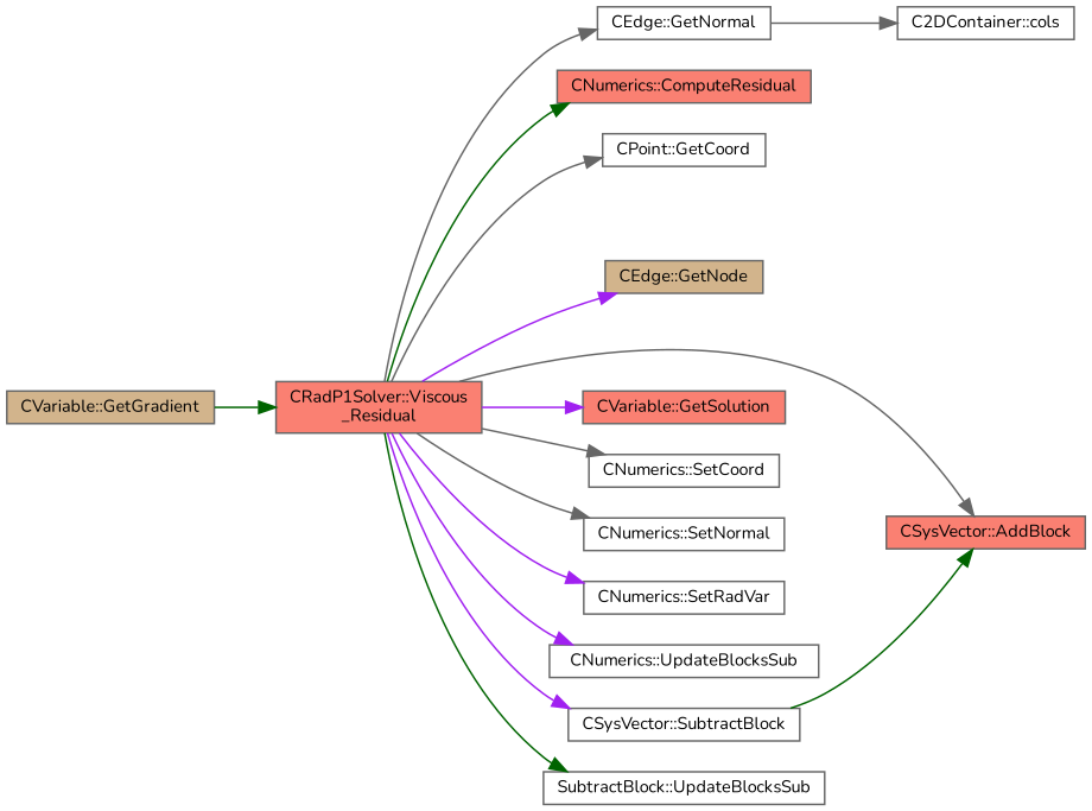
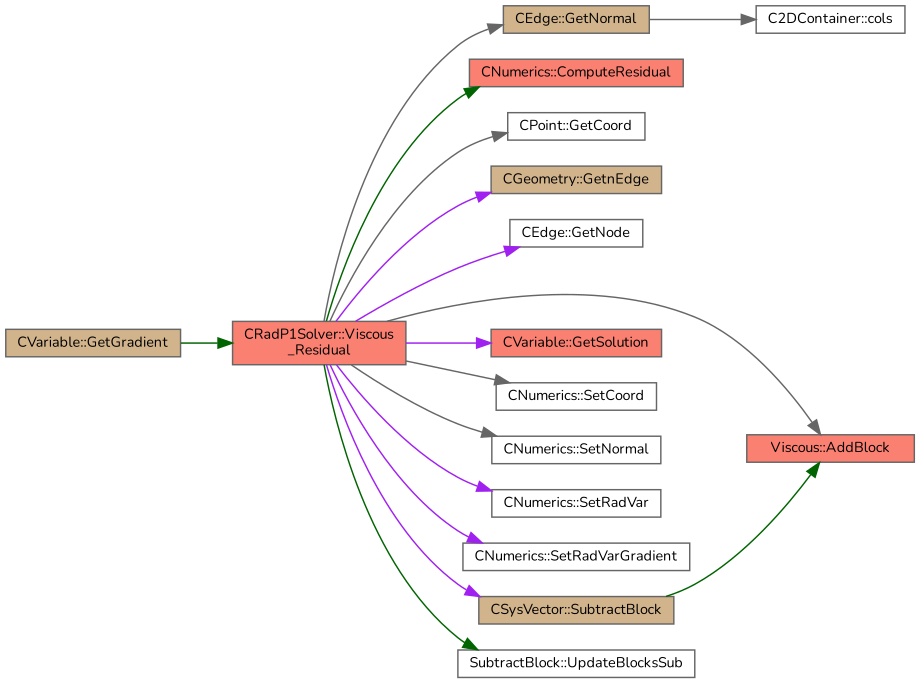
  digraph {
    fontname=Nunito
    rankdir=LR
    node [color=grey40 fillcolor=white fontname=Nunito fontsize=10 shape=box style=filled]
    edge [color=gray40 fontname=Nunito fontsize=10 labelfontname=Helvetica labelfontsize=10 style=solid]
    n1 [color=gray40 fillcolor=salmon fontcolor=black height=0.2 label="CRadP1Solver::Viscous\l_Residual" width=0.4]
-   n2 [fillcolor=salmon height=0.2 label="CSysVector::AddBlock" width=0.4]
+   n2 [fillcolor=salmon height=0.2 label="Viscous::AddBlock" width=0.4]
    n3 [fillcolor=salmon height=0.2 label="CNumerics::ComputeResidual" width=0.4]
    n4 [height=0.2 label="CPoint::GetCoord" width=0.4]
-   n6 [fillcolor=tan height=0.2 label="CEdge::GetNode" width=0.4]
-   n7 [height=0.2 label="CEdge::GetNormal" width=0.4]
+   n5 [fillcolor=tan height=0.2 label="CGeometry::GetnEdge" width=0.4]
+   n6 [height=0.2 label="CEdge::GetNode" width=0.4]
+   n7 [fillcolor=tan height=0.2 label="CEdge::GetNormal" width=0.4]
    n8 [fillcolor=salmon height=0.2 label="CVariable::GetSolution" width=0.4]
    n9 [height=0.2 label="CNumerics::SetCoord" width=0.4]
    n10 [height=0.2 label="CNumerics::SetNormal" width=0.4]
    n11 [height=0.2 label="CNumerics::SetRadVar" width=0.4]
-   n12 [height=0.2 label="CNumerics::UpdateBlocksSub" width=0.4]
-   n13 [height=0.2 label="CSysVector::SubtractBlock" width=0.4]
+   n12 [height=0.2 label="CNumerics::SetRadVarGradient" width=0.4]
+   n13 [fillcolor=tan height=0.2 label="CSysVector::SubtractBlock" width=0.4]
    n14 [height=0.2 label="SubtractBlock::UpdateBlocksSub" width=0.4]
    n15 [fillcolor=tan height=0.2 label="CVariable::GetGradient" width=0.4]
    n16 [height=0.2 label="C2DContainer::cols" width=0.4]
    n1 -> n2
    n1 -> n3 [color=darkgreen]
    n1 -> n4
+   n1 -> n5 [color=purple]
    n1 -> n6 [color=purple]
    n1 -> n7
    n1 -> n8 [color=purple]
    n1 -> n9
    n1 -> n10
    n1 -> n11 [color=purple]
    n1 -> n12 [color=purple]
    n1 -> n13 [color=purple]
    n1 -> n14 [color=darkgreen]
    n7 -> n16
    n13 -> n2 [color=darkgreen]
    n15 -> n1 [color=darkgreen]
  }
